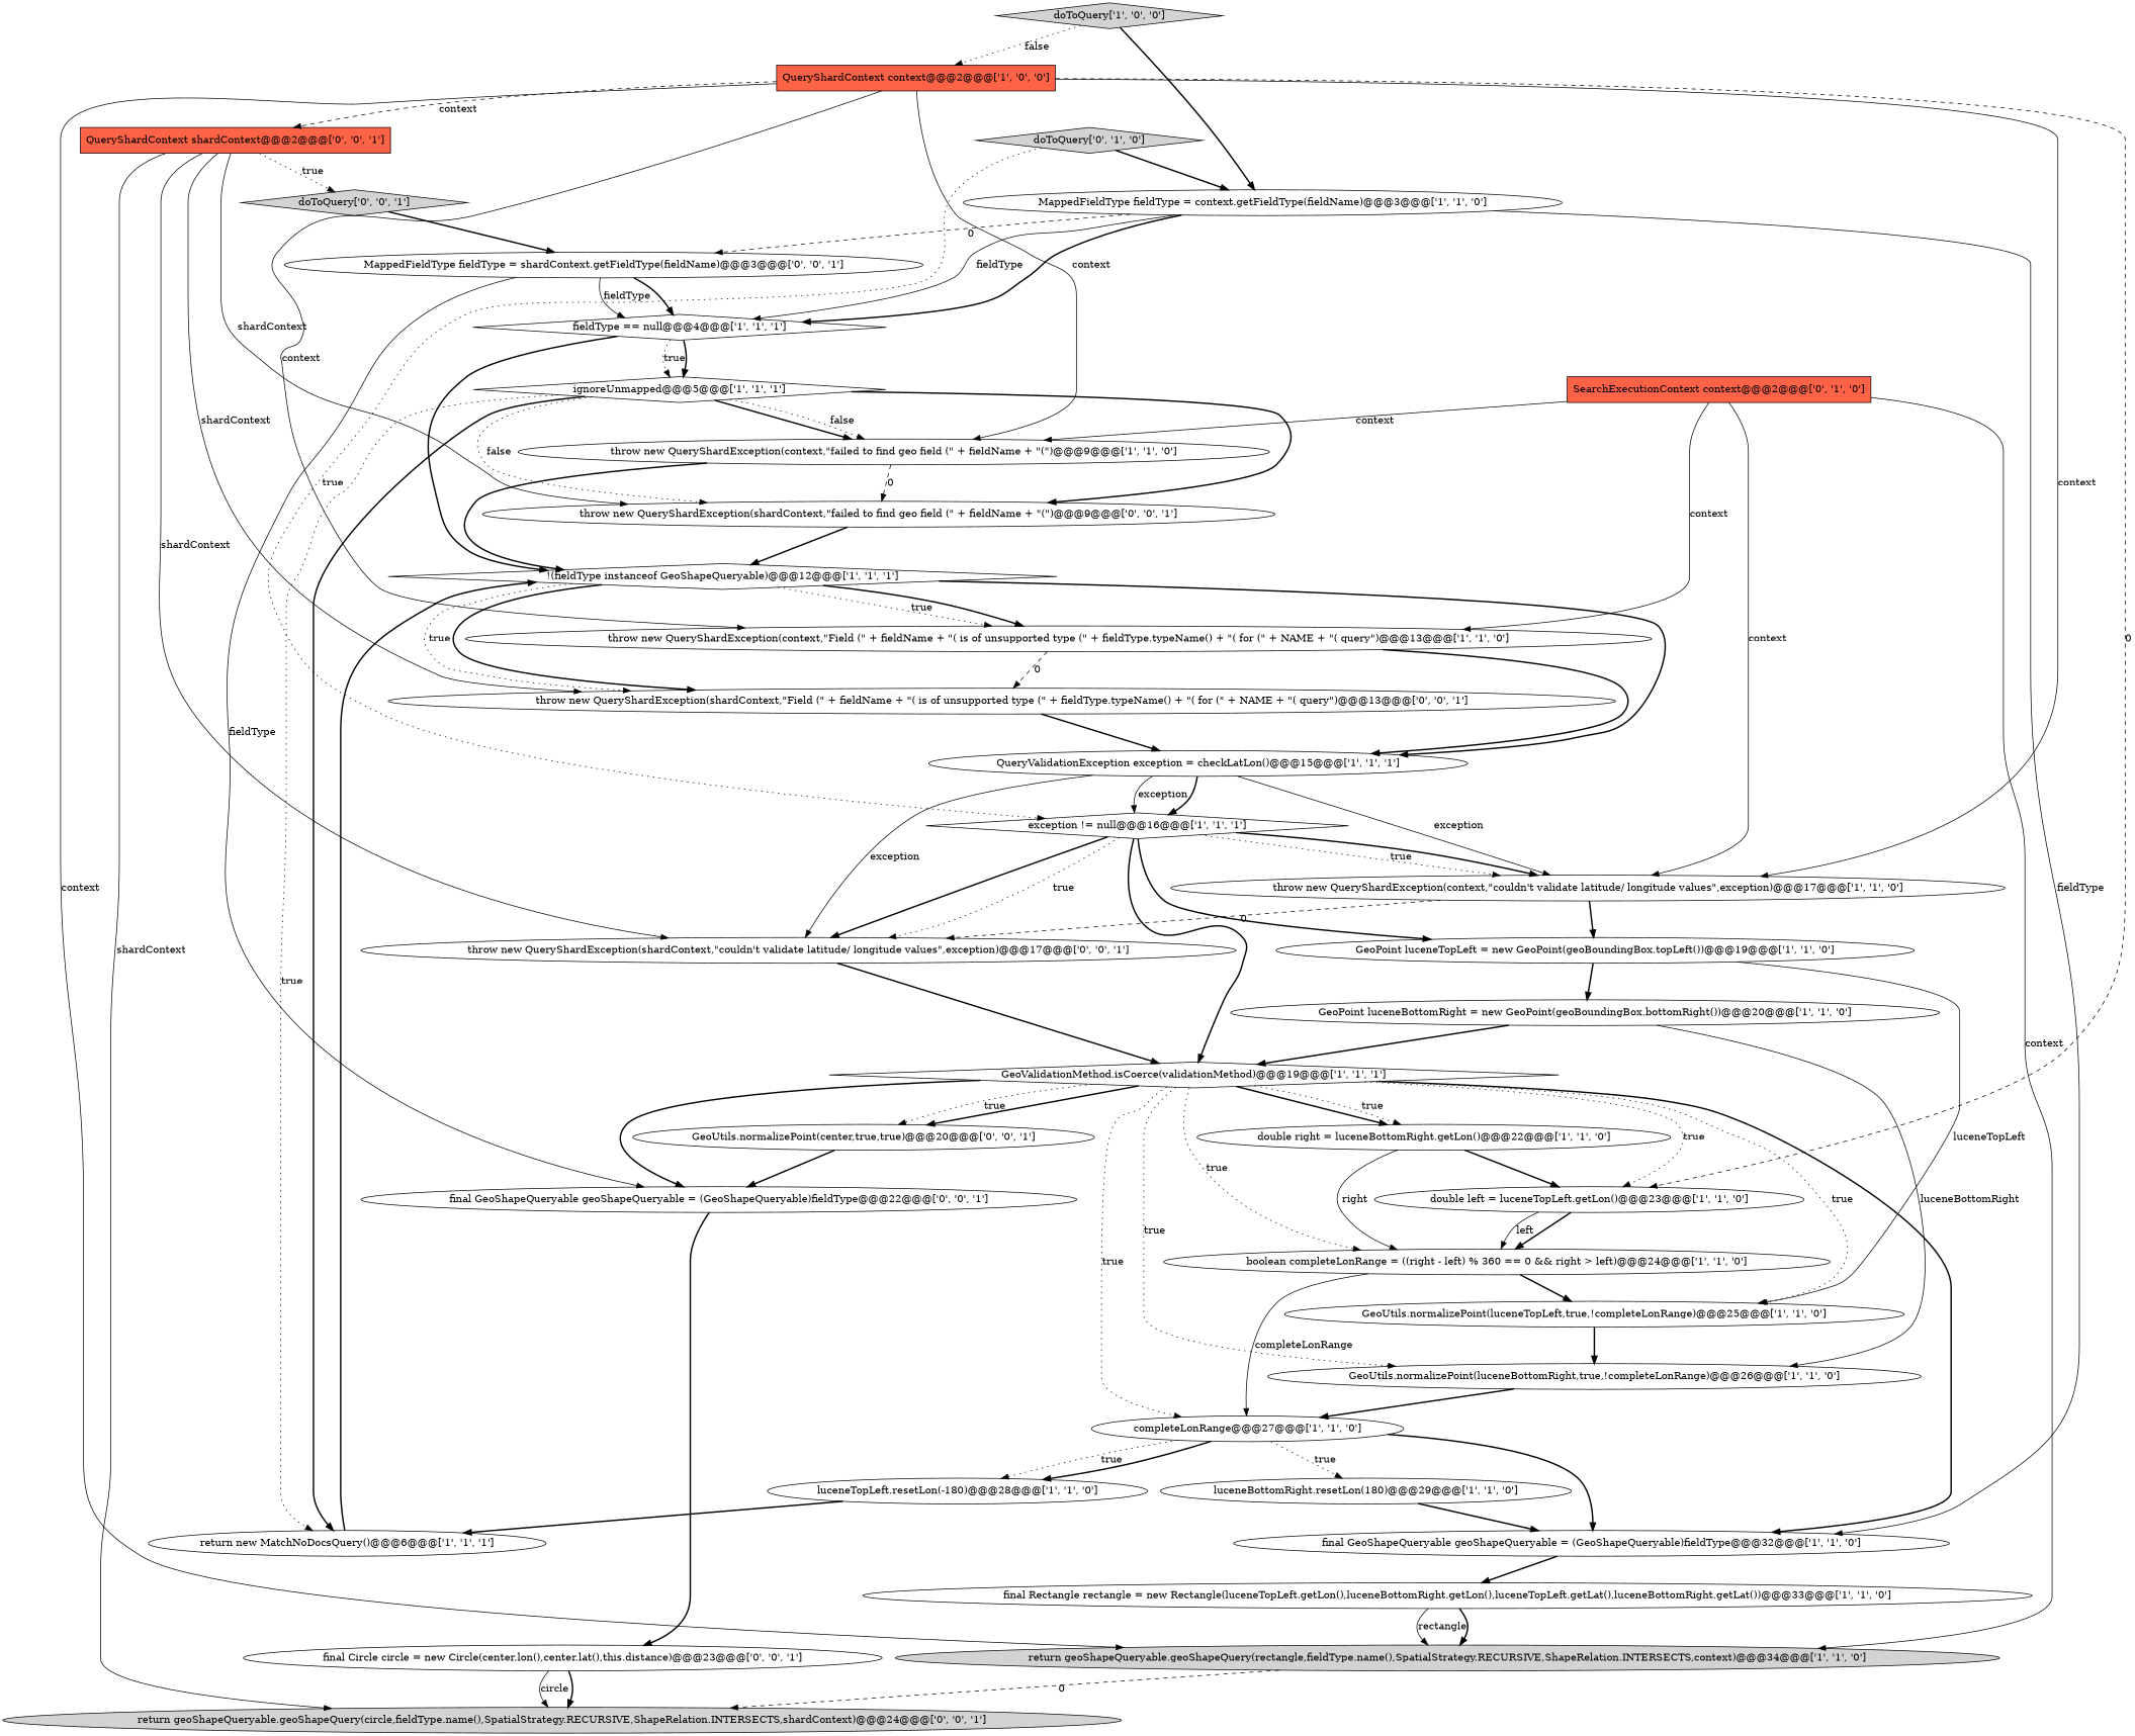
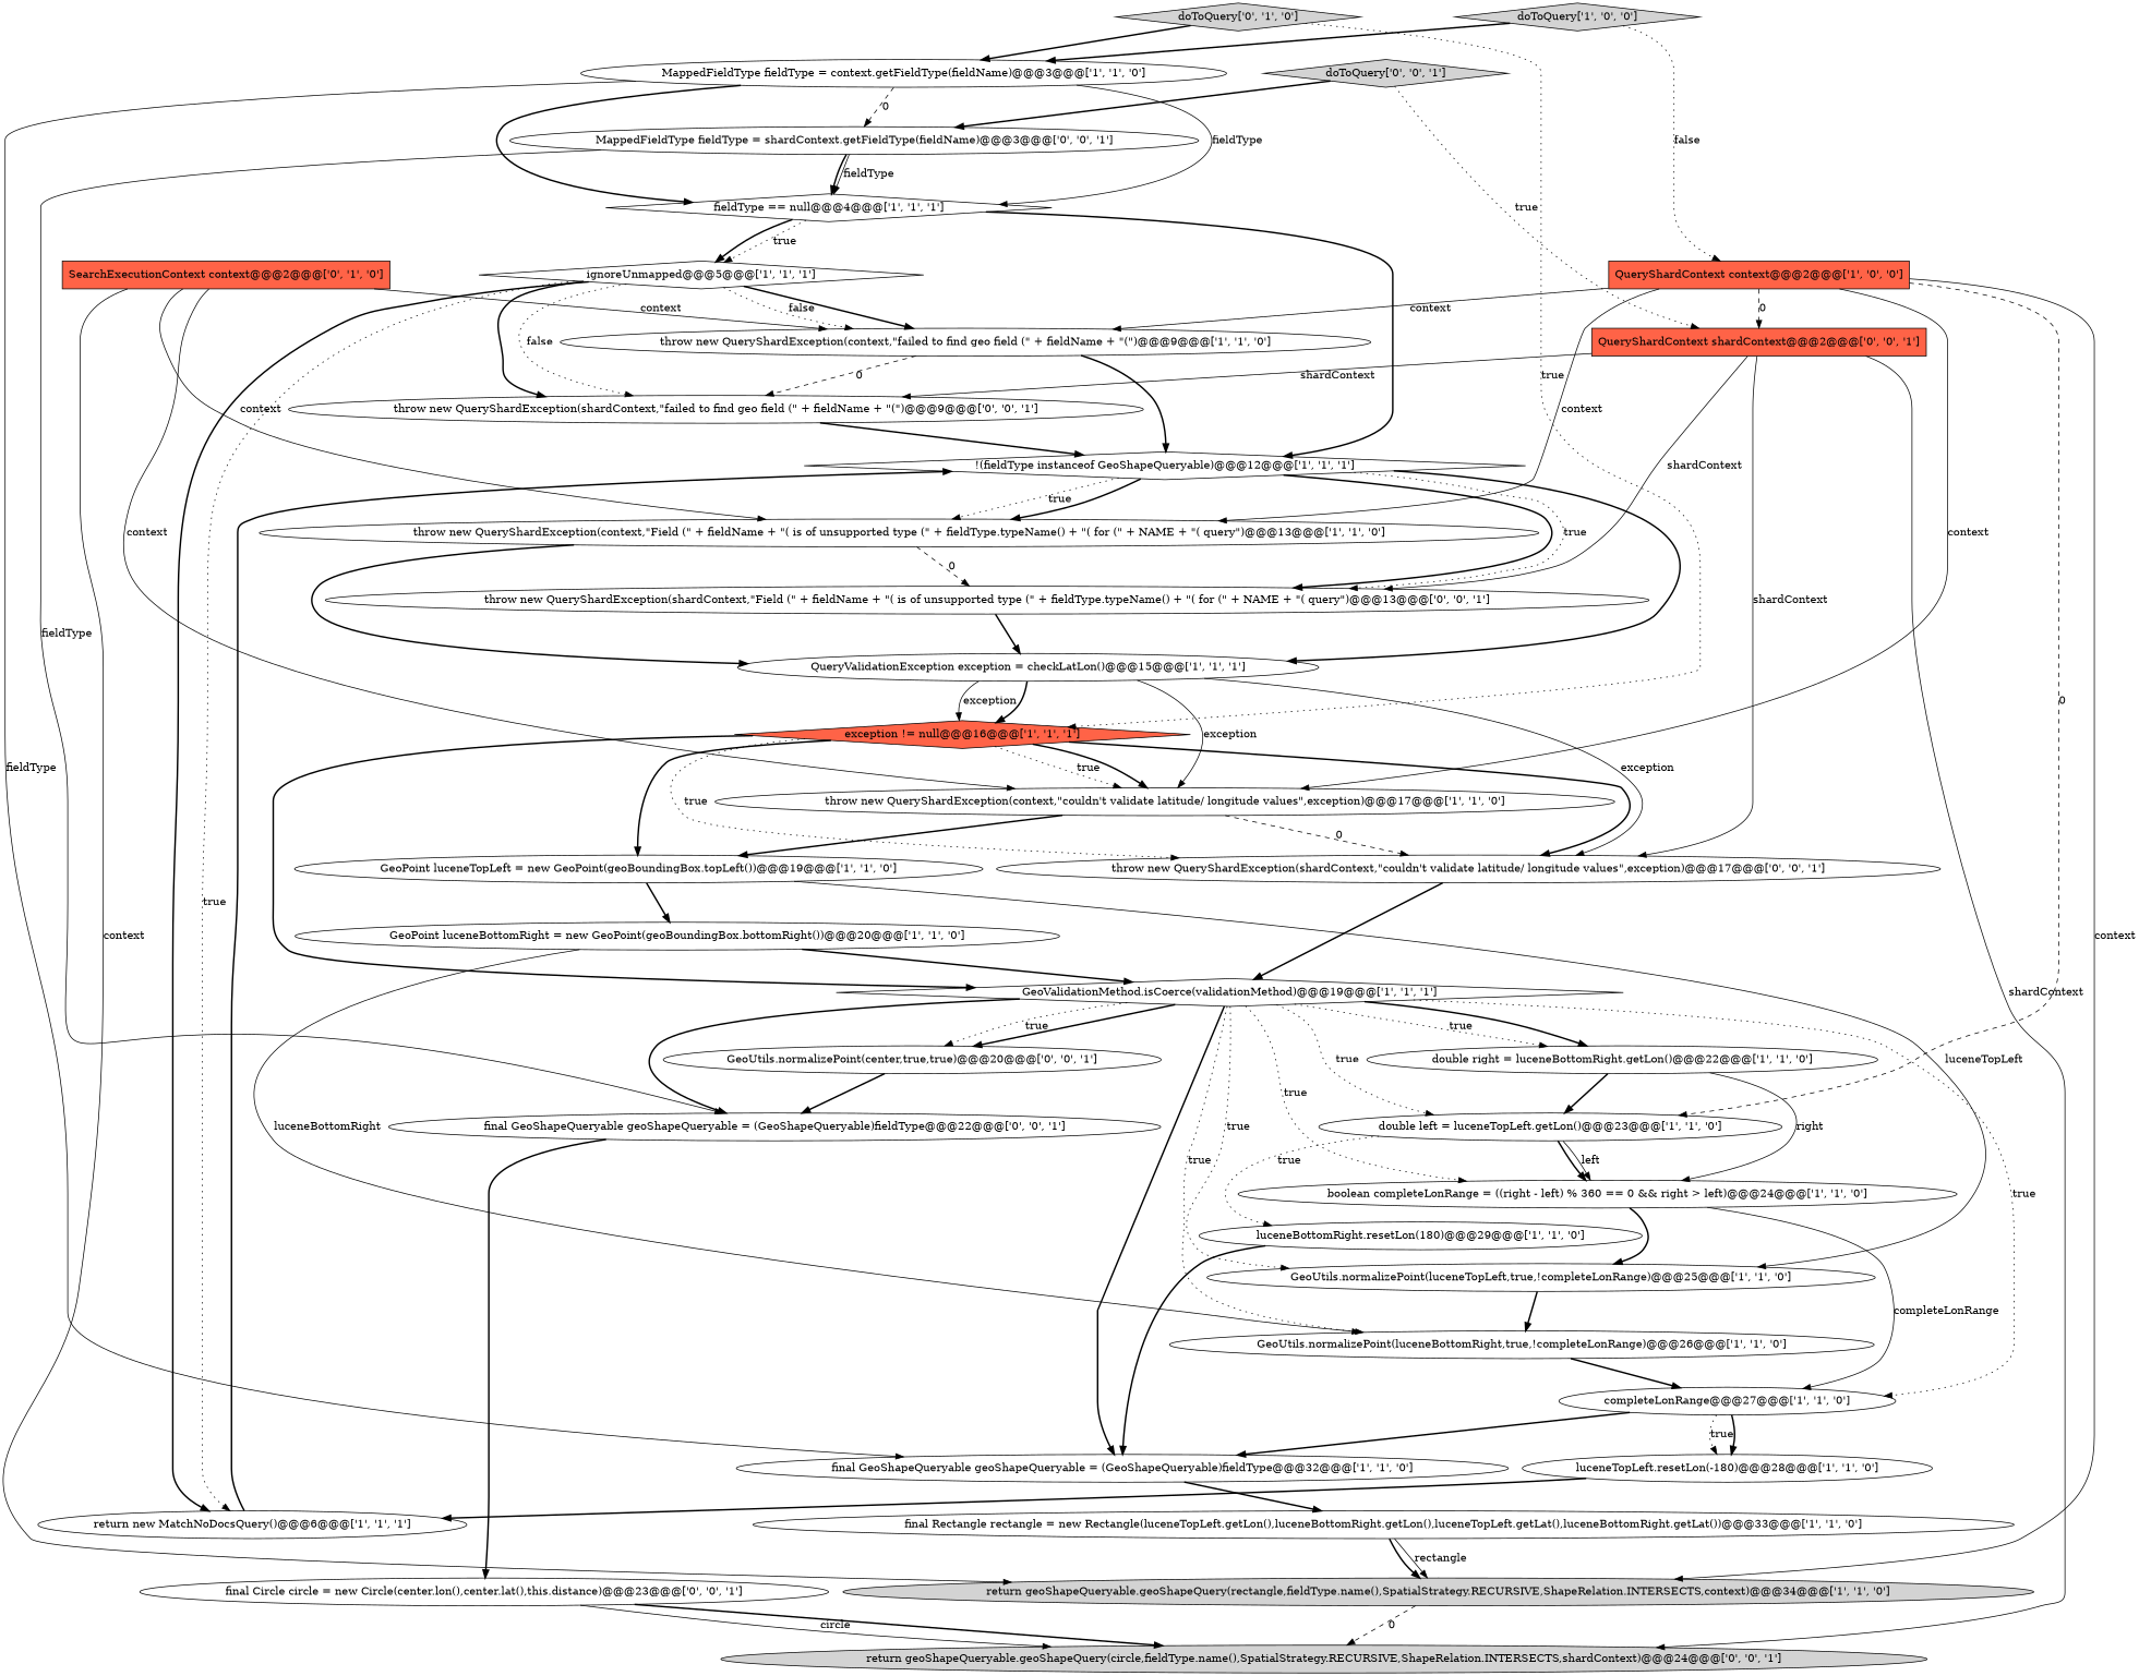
  digraph {
    node [fillcolor=white shape=ellipse style=filled]
    edge [style=bold]
    n1 [label="final GeoShapeQueryable geoShapeQueryable = (GeoShapeQueryable)fieldType@@@32@@@['1', '1', '0']"]
    n2 [label="final Rectangle rectangle = new Rectangle(luceneTopLeft.getLon(),luceneBottomRight.getLon(),luceneTopLeft.getLat(),luceneBottomRight.getLat())@@@33@@@['1', '1', '0']"]
    n3 [fillcolor=lightgray label="return geoShapeQueryable.geoShapeQuery(rectangle,fieldType.name(),SpatialStrategy.RECURSIVE,ShapeRelation.INTERSECTS,context)@@@34@@@['1', '1', '0']"]
    n4 [label="final Circle circle = new Circle(center.lon(),center.lat(),this.distance)@@@23@@@['0', '0', '1']"]
    n5 [fillcolor=lightgray label="return geoShapeQueryable.geoShapeQuery(circle,fieldType.name(),SpatialStrategy.RECURSIVE,ShapeRelation.INTERSECTS,shardContext)@@@24@@@['0', '0', '1']"]
    n6 [fillcolor=lightgray label="doToQuery['1', '0', '0']" shape=diamond]
    n7 [fillcolor=tomato label="QueryShardContext context@@@2@@@['1', '0', '0']" shape=box]
    n8 [label="MappedFieldType fieldType = context.getFieldType(fieldName)@@@3@@@['1', '1', '0']"]
    n9 [label="throw new QueryShardException(context,\"failed to find geo field (\" + fieldName + \"(\")@@@9@@@['1', '1', '0']"]
    n10 [label="throw new QueryShardException(context,\"couldn't validate latitude/ longitude values\",exception)@@@17@@@['1', '1', '0']"]
    n11 [fillcolor=tomato label="QueryShardContext shardContext@@@2@@@['0', '0', '1']" shape=box]
    n12 [label="throw new QueryShardException(context,\"Field (\" + fieldName + \"( is of unsupported type (\" + fieldType.typeName() + \"( for (\" + NAME + \"( query\")@@@13@@@['1', '1', '0']"]
    n13 [label="double left = luceneTopLeft.getLon()@@@23@@@['1', '1', '0']"]
    n14 [label="MappedFieldType fieldType = shardContext.getFieldType(fieldName)@@@3@@@['0', '0', '1']"]
    n15 [label="fieldType == null@@@4@@@['1', '1', '1']" shape=diamond]
    n16 [label="luceneTopLeft.resetLon(-180)@@@28@@@['1', '1', '0']"]
    n17 [label="return new MatchNoDocsQuery()@@@6@@@['1', '1', '1']"]
    n18 [label="luceneBottomRight.resetLon(180)@@@29@@@['1', '1', '0']"]
    n19 [label="throw new QueryShardException(shardContext,\"failed to find geo field (\" + fieldName + \"(\")@@@9@@@['0', '0', '1']"]
    n20 [label="!(fieldType instanceof GeoShapeQueryable)@@@12@@@['1', '1', '1']" shape=diamond]
    n21 [label="throw new QueryShardException(shardContext,\"Field (\" + fieldName + \"( is of unsupported type (\" + fieldType.typeName() + \"( for (\" + NAME + \"( query\")@@@13@@@['0', '0', '1']"]
    n22 [label="QueryValidationException exception = checkLatLon()@@@15@@@['1', '1', '1']"]
-   n23 [label="exception != null@@@16@@@['1', '1', '1']" shape=diamond]
+   n23 [fillcolor=tomato label="exception != null@@@16@@@['1', '1', '1']" shape=diamond]
    n24 [label="GeoPoint luceneTopLeft = new GeoPoint(geoBoundingBox.topLeft())@@@19@@@['1', '1', '0']"]
    n25 [label="GeoValidationMethod.isCoerce(validationMethod)@@@19@@@['1', '1', '1']" shape=diamond]
    n26 [label="throw new QueryShardException(shardContext,\"couldn't validate latitude/ longitude values\",exception)@@@17@@@['0', '0', '1']"]
    n27 [label="GeoUtils.normalizePoint(luceneTopLeft,true,!completeLonRange)@@@25@@@['1', '1', '0']"]
    n28 [label="GeoPoint luceneBottomRight = new GeoPoint(geoBoundingBox.bottomRight())@@@20@@@['1', '1', '0']"]
    n29 [label="boolean completeLonRange = ((right - left) % 360 == 0 && right > left)@@@24@@@['1', '1', '0']"]
    n30 [label="completeLonRange@@@27@@@['1', '1', '0']"]
    n31 [label="GeoUtils.normalizePoint(luceneBottomRight,true,!completeLonRange)@@@26@@@['1', '1', '0']"]
    n32 [label="double right = luceneBottomRight.getLon()@@@22@@@['1', '1', '0']"]
    n33 [label="final GeoShapeQueryable geoShapeQueryable = (GeoShapeQueryable)fieldType@@@22@@@['0', '0', '1']"]
    n34 [label="GeoUtils.normalizePoint(center,true,true)@@@20@@@['0', '0', '1']"]
    n35 [fillcolor=lightgray label="doToQuery['0', '0', '1']" shape=diamond]
    n36 [label="ignoreUnmapped@@@5@@@['1', '1', '1']" shape=diamond]
    n37 [fillcolor=tomato label="SearchExecutionContext context@@@2@@@['0', '1', '0']" shape=box]
    n38 [fillcolor=lightgray label="doToQuery['0', '1', '0']" shape=diamond]
    n1 -> n2
    n2 -> n3 [label=rectangle style=solid]
    n2 -> n3
    n3 -> n5 [label=0 style=dashed]
    n4 -> n5
    n4 -> n5 [label=circle style=solid]
    n6 -> n7 [label=false style=dotted]
    n6 -> n8
    n7 -> n3 [label=context style=solid]
    n7 -> n9 [label=context style=solid]
    n7 -> n10 [label=context style=solid]
-   n7 -> n11 [label=context style=dashed]
+   n7 -> n11 [label=0 style=dashed]
    n7 -> n12 [label=context style=solid]
    n7 -> n13 [label=0 style=dashed]
    n8 -> n1 [label=fieldType style=solid]
    n8 -> n14 [label=0 style=dashed]
    n8 -> n15
    n8 -> n15 [label=fieldType style=solid]
    n9 -> n19 [label=0 style=dashed]
    n9 -> n20
    n10 -> n24
    n10 -> n26 [label=0 style=dashed]
    n11 -> n5 [label=shardContext style=solid]
    n11 -> n19 [label=shardContext style=solid]
    n11 -> n21 [label=shardContext style=solid]
    n11 -> n26 [label=shardContext style=solid]
    n12 -> n21 [label=0 style=dashed]
    n12 -> n22
    n13 -> n29
    n13 -> n29 [label=left style=solid]
    n14 -> n15
    n14 -> n15 [label=fieldType style=solid]
    n14 -> n33 [label=fieldType style=solid]
    n15 -> n20
    n15 -> n36 [label=true style=dotted]
    n15 -> n36
    n16 -> n17
    n17 -> n20
    n18 -> n1
    n19 -> n20
    n20 -> n12 [label=true style=dotted]
    n20 -> n12
    n20 -> n21
    n20 -> n21 [label=true style=dotted]
    n20 -> n22
    n21 -> n22
    n22 -> n10 [label=exception style=solid]
    n22 -> n23 [label=exception style=solid]
    n22 -> n23
    n22 -> n26 [label=exception style=solid]
    n23 -> n10 [label=true style=dotted]
    n23 -> n10
    n23 -> n24
    n23 -> n25
    n23 -> n26 [label=true style=dotted]
    n23 -> n26
    n24 -> n27 [label=luceneTopLeft style=solid]
    n24 -> n28
    n25 -> n1
    n25 -> n13 [label=true style=dotted]
    n25 -> n27 [label=true style=dotted]
    n25 -> n29 [label=true style=dotted]
    n25 -> n30 [label=true style=dotted]
    n25 -> n31 [label=true style=dotted]
    n25 -> n32
    n25 -> n32 [label=true style=dotted]
    n25 -> n33
    n25 -> n34
    n25 -> n34 [label=true style=dotted]
    n26 -> n25
    n27 -> n31
    n28 -> n25
    n28 -> n31 [label=luceneBottomRight style=solid]
    n29 -> n27
    n29 -> n30 [label=completeLonRange style=solid]
    n30 -> n1
    n30 -> n16 [label=true style=dotted]
    n30 -> n16
-   n30 -> n18 [label=true style=dotted]
+   n13 -> n18 [label=true style=dotted]
    n31 -> n30
    n32 -> n13
    n32 -> n29 [label=right style=solid]
    n33 -> n4
    n34 -> n33
-   n11 -> n35 [label=true style=dotted]
+   n35 -> n11 [label=true style=dotted]
    n35 -> n14
    n36 -> n9
    n36 -> n9 [label=false style=dotted]
    n36 -> n17 [label=true style=dotted]
    n36 -> n17
    n36 -> n19
    n36 -> n19 [label=false style=dotted]
    n37 -> n3 [label=context style=solid]
    n37 -> n9 [label=context style=solid]
    n37 -> n10 [label=context style=solid]
    n37 -> n12 [label=context style=solid]
    n38 -> n8
    n38 -> n23 [label=true style=dotted]
  }
